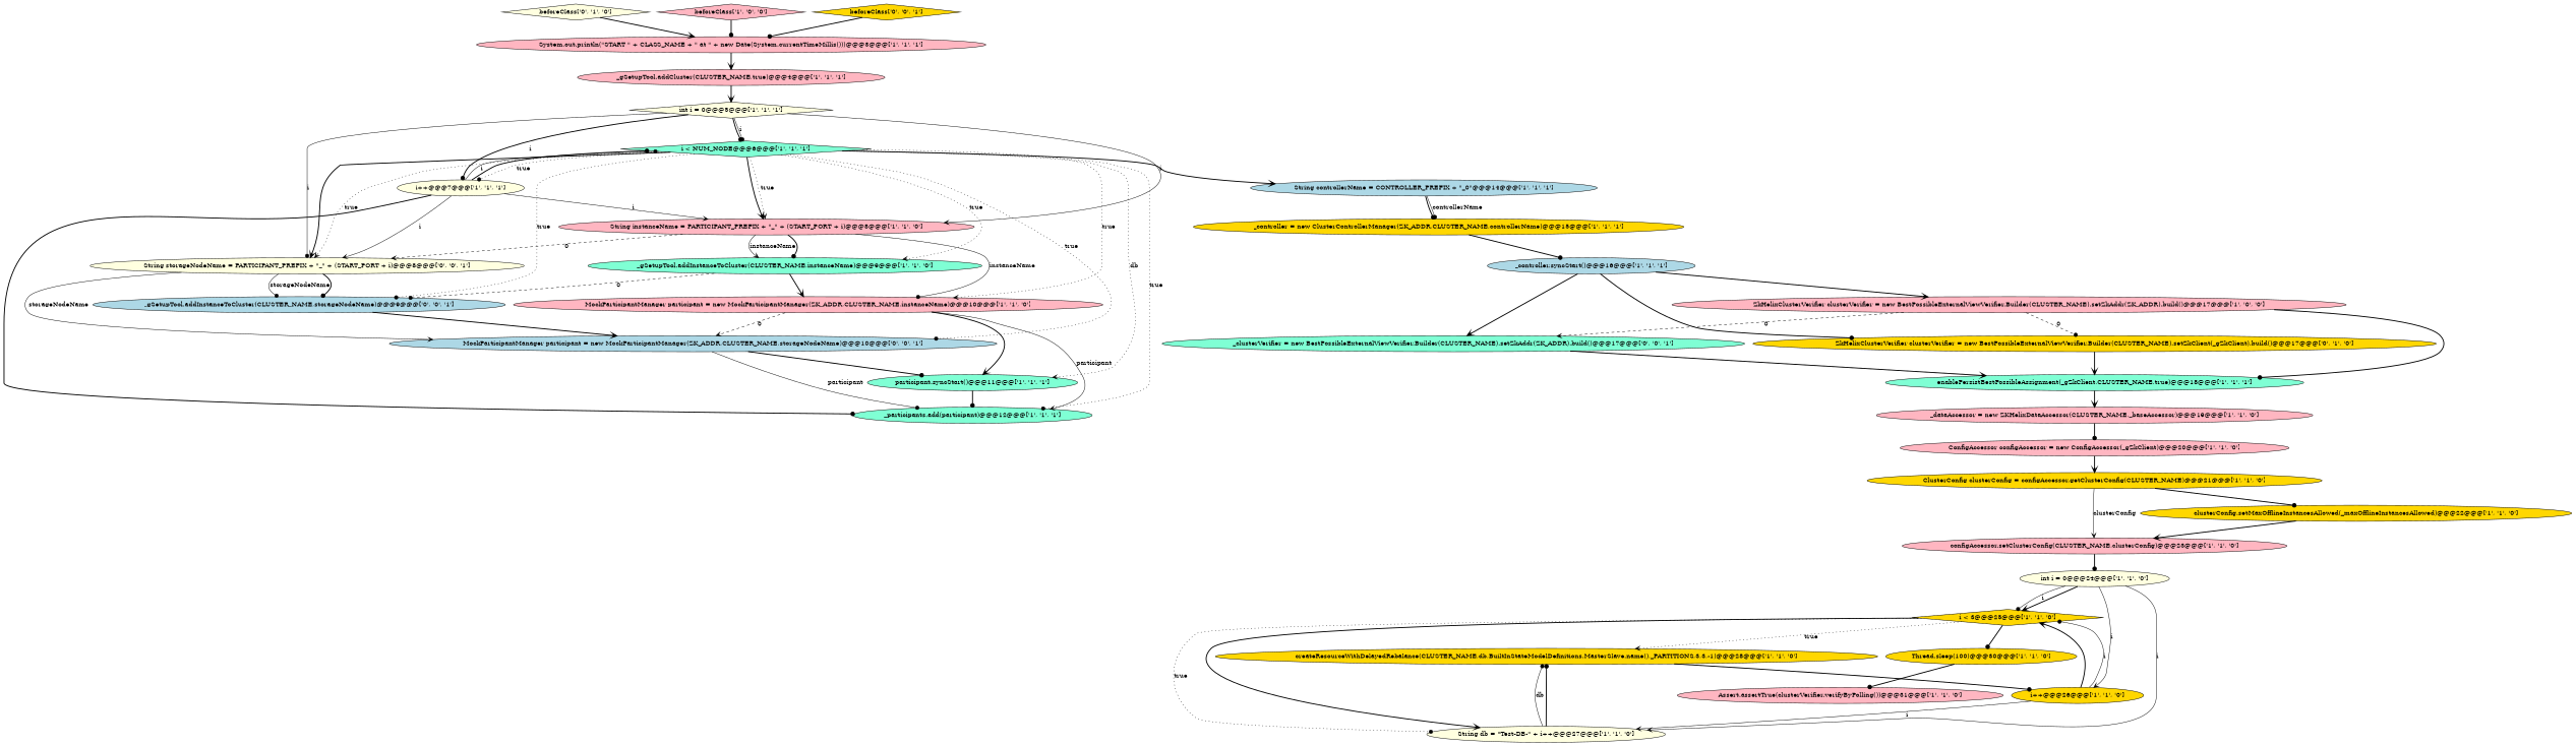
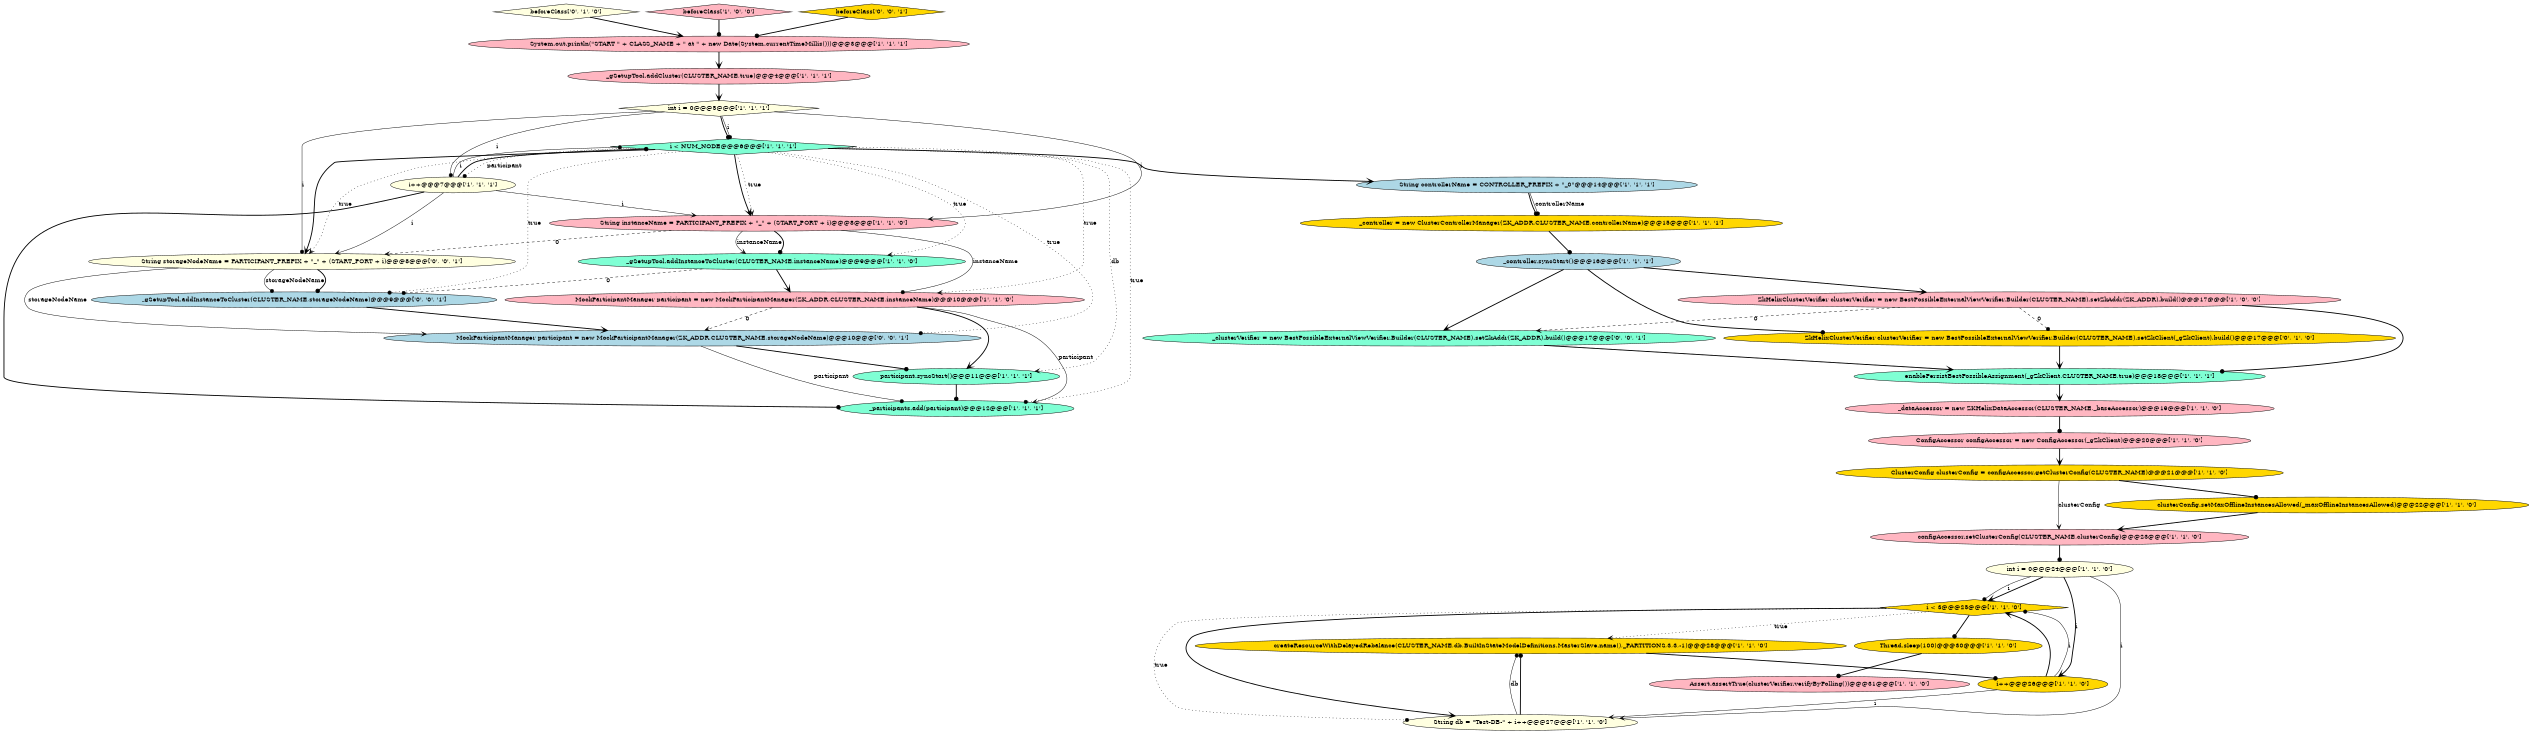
  digraph {
    node [fillcolor=lightpink shape=ellipse style=filled]
    edge [arrowhead=dot style=bold]
    n1 [fillcolor=aquamarine label="i < NUM_NODE@@@6@@@['1', '1', '1']" shape=diamond]
    n2 [fillcolor=lightblue label="_gSetupTool.addInstanceToCluster(CLUSTER_NAME,storageNodeName)@@@9@@@['0', '0', '1']"]
    n3 [fillcolor=lightblue label="MockParticipantManager participant = new MockParticipantManager(ZK_ADDR,CLUSTER_NAME,storageNodeName)@@@10@@@['0', '0', '1']"]
    n4 [label="MockParticipantManager participant = new MockParticipantManager(ZK_ADDR,CLUSTER_NAME,instanceName)@@@10@@@['1', '1', '0']"]
    n5 [fillcolor=lightyellow label="i++@@@7@@@['1', '1', '1']"]
    n6 [fillcolor=lightyellow label="String storageNodeName = PARTICIPANT_PREFIX + \"_\" + (START_PORT + i)@@@8@@@['0', '0', '1']"]
    n7 [label="String instanceName = PARTICIPANT_PREFIX + \"_\" + (START_PORT + i)@@@8@@@['1', '1', '0']"]
    n8 [fillcolor=aquamarine label="_gSetupTool.addInstanceToCluster(CLUSTER_NAME,instanceName)@@@9@@@['1', '1', '0']"]
    n9 [fillcolor=aquamarine label="_participants.add(participant)@@@12@@@['1', '1', '1']"]
    n10 [fillcolor=lightblue label="String controllerName = CONTROLLER_PREFIX + \"_0\"@@@14@@@['1', '1', '1']"]
    n11 [fillcolor=aquamarine label="participant.syncStart()@@@11@@@['1', '1', '1']"]
    n12 [fillcolor=gold label="_controller = new ClusterControllerManager(ZK_ADDR,CLUSTER_NAME,controllerName)@@@15@@@['1', '1', '1']"]
    n13 [fillcolor=gold label="i < 3@@@25@@@['1', '1', '0']" shape=diamond]
    n14 [fillcolor=gold label="Thread.sleep(100)@@@30@@@['1', '1', '0']"]
    n15 [fillcolor=gold label="createResourceWithDelayedRebalance(CLUSTER_NAME,db,BuiltInStateModelDefinitions.MasterSlave.name(),_PARTITIONS,3,3,-1)@@@28@@@['1', '1', '0']"]
    n16 [fillcolor=lightyellow label="String db = \"Test-DB-\" + i++@@@27@@@['1', '1', '0']"]
    n17 [label="Assert.assertTrue(clusterVerifier.verifyByPolling())@@@31@@@['1', '1', '0']"]
    n18 [fillcolor=gold label="i++@@@26@@@['1', '1', '0']"]
    n19 [label="configAccessor.setClusterConfig(CLUSTER_NAME,clusterConfig)@@@23@@@['1', '1', '0']"]
    n20 [fillcolor=lightyellow label="int i = 0@@@24@@@['1', '1', '0']"]
    n21 [fillcolor=lightyellow label="beforeClass['0', '1', '0']" shape=diamond]
    n22 [label="System.out.println(\"START \" + CLASS_NAME + \" at \" + new Date(System.currentTimeMillis()))@@@3@@@['1', '1', '1']"]
    n23 [label="_gSetupTool.addCluster(CLUSTER_NAME,true)@@@4@@@['1', '1', '1']"]
    n24 [fillcolor=lightyellow label="int i = 0@@@5@@@['1', '1', '1']" shape=diamond]
    n25 [fillcolor=gold label="ClusterConfig clusterConfig = configAccessor.getClusterConfig(CLUSTER_NAME)@@@21@@@['1', '1', '0']"]
    n26 [fillcolor=gold label="clusterConfig.setMaxOfflineInstancesAllowed(_maxOfflineInstancesAllowed)@@@22@@@['1', '1', '0']"]
    n27 [fillcolor=gold label="ZkHelixClusterVerifier clusterVerifier = new BestPossibleExternalViewVerifier.Builder(CLUSTER_NAME).setZkClient(_gZkClient).build()@@@17@@@['0', '1', '0']"]
    n28 [fillcolor=aquamarine label="enablePersistBestPossibleAssignment(_gZkClient,CLUSTER_NAME,true)@@@18@@@['1', '1', '1']"]
    n29 [label="_dataAccessor = new ZKHelixDataAccessor(CLUSTER_NAME,_baseAccessor)@@@19@@@['1', '1', '0']"]
    n30 [label="ZkHelixClusterVerifier clusterVerifier = new BestPossibleExternalViewVerifier.Builder(CLUSTER_NAME).setZkAddr(ZK_ADDR).build()@@@17@@@['1', '0', '0']"]
    n31 [fillcolor=aquamarine label="_clusterVerifier = new BestPossibleExternalViewVerifier.Builder(CLUSTER_NAME).setZkAddr(ZK_ADDR).build()@@@17@@@['0', '0', '1']"]
    n32 [fillcolor=lightblue label="_controller.syncStart()@@@16@@@['1', '1', '1']"]
    n33 [label="beforeClass['1', '0', '0']" shape=diamond]
    n34 [fillcolor=gold label="beforeClass['0', '0', '1']" shape=diamond]
    n35 [label="ConfigAccessor configAccessor = new ConfigAccessor(_gZkClient)@@@20@@@['1', '1', '0']"]
    n1 -> n2 [label=true style=dotted]
    n1 -> n3 [label=true style=dotted]
    n1 -> n4 [arrowhead=vee label=true style=dotted]
-   n1 -> n5 [label=true style=dotted]
+   n1 -> n5 [label=participant style=dotted]
    n1 -> n6 [arrowhead=vee]
    n1 -> n6 [arrowhead=vee label=true style=dotted]
    n1 -> n7 [arrowhead=vee label=true style=dotted]
    n1 -> n7 [arrowhead=vee]
    n1 -> n8 [arrowhead=vee label=true style=dotted]
    n1 -> n9 [label=true style=dotted]
    n1 -> n10 [arrowhead=vee]
    n1 -> n11 [arrowhead=vee label=db style=dotted]
    n2 -> n3 [arrowhead=vee]
    n3 -> n9 [label=participant style=solid]
    n3 -> n11
    n4 -> n3 [arrowhead=vee label=0 style=dashed]
    n4 -> n9 [arrowhead=vee label=participant style=solid]
    n4 -> n11 [arrowhead=vee]
    n5 -> n1 [label=i style=solid]
    n5 -> n1
    n5 -> n6 [arrowhead=vee label=i style=solid]
    n5 -> n7 [arrowhead=vee label=i style=solid]
    n5 -> n9
    n6 -> n2 [label=storageNodeName style=solid]
    n6 -> n2
    n6 -> n3 [arrowhead=vee label=storageNodeName style=solid]
    n7 -> n4 [label=instanceName style=solid]
    n7 -> n6 [arrowhead=vee label=0 style=dashed]
    n7 -> n8 [arrowhead=vee label=instanceName style=solid]
    n7 -> n8
    n8 -> n2 [label=0 style=dashed]
    n8 -> n4 [arrowhead=vee]
    n10 -> n12
    n10 -> n12 [label=controllerName style=solid]
    n11 -> n9
    n12 -> n32
    n13 -> n14
    n13 -> n15 [arrowhead=vee label=true style=dotted]
    n13 -> n16 [label=true style=dotted]
    n13 -> n16 [arrowhead=vee]
    n14 -> n17
    n15 -> n18
    n16 -> n15
    n16 -> n15 [label=db style=solid]
    n18 -> n13 [label=i style=solid]
    n18 -> n13 [arrowhead=vee]
    n18 -> n16 [arrowhead=vee label=i style=solid]
    n19 -> n20
    n20 -> n13 [arrowhead=vee]
    n20 -> n13 [label=i style=solid]
    n20 -> n16 [arrowhead=vee label=i style=solid]
-   n20 -> n18 [arrowhead=vee label=i style=solid]
+   n20 -> n18 [arrowhead=vee label=i]
    n21 -> n22 [arrowhead=vee]
    n22 -> n23 [arrowhead=vee]
    n23 -> n24 [arrowhead=vee]
    n24 -> n1 [label=i style=solid]
    n24 -> n1
-   n24 -> n5 [label=i]
+   n24 -> n5 [label=i style=solid]
    n24 -> n6 [label=i style=solid]
    n24 -> n7 [arrowhead=vee label=i style=solid]
    n25 -> n19 [arrowhead=vee label=clusterConfig style=solid]
    n25 -> n26
    n26 -> n19 [arrowhead=vee]
    n27 -> n28 [arrowhead=vee]
    n28 -> n29 [arrowhead=vee]
    n29 -> n35
    n30 -> n27 [label=0 style=dashed]
    n30 -> n28
    n30 -> n31 [arrowhead=vee label=0 style=dashed]
    n31 -> n28 [arrowhead=vee]
    n32 -> n27
    n32 -> n30 [arrowhead=vee]
    n32 -> n31 [arrowhead=vee]
    n33 -> n22
    n34 -> n22
    n35 -> n25 [arrowhead=vee]
  }
